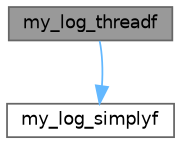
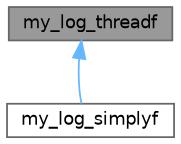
  digraph {
    rankdir=TB
    node [fontname=Helvetica fontsize=10 shape=box style=filled]
    n1 [color=gray40 fillcolor=grey60 fontcolor=black height=0.2 label=my_log_threadf width=0.4]
    n2 [color=grey40 fillcolor=white height=0.2 label=my_log_simplyf width=0.4]
-   n2 -> n1 [color=steelblue1 dir=back fontname=Helvetica fontsize=10 labelfontname=Helvetica labelfontsize=10 style=solid]
+   n1 -> n2 [color=steelblue1 dir=back fontname=Helvetica fontsize=10 labelfontname=Helvetica labelfontsize=10 style=solid]
  }
